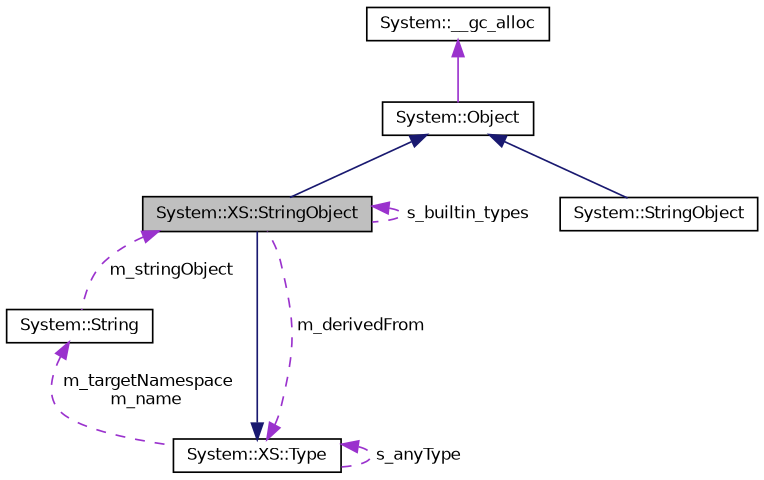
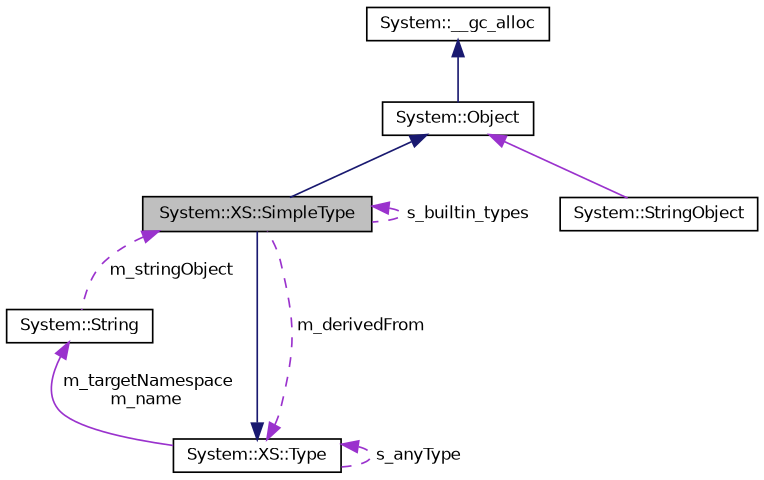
  digraph {
    node [color=black fillcolor=white fontname=Helvetica fontsize=10 shape=record style=filled]
    edge [color=darkorchid3 dir=back fontname=Helvetica fontsize=10 labelfontname=Helvetica labelfontsize=10 style=dashed]
-   n1 [fillcolor=grey75 fontcolor=black height=0.2 label="System::XS::StringObject" width=0.4]
+   n1 [fillcolor=grey75 fontcolor=black height=0.2 label="System::XS::SimpleType" width=0.4]
    n2 [height=0.2 label="System::String" width=0.4]
    n3 [height=0.2 label="System::XS::Type" width=0.4]
    n4 [height=0.2 label="System::Object" width=0.4]
    n5 [height=0.2 label="System::StringObject" width=0.4]
    n6 [height=0.2 label="System::__gc_alloc" width=0.4]
    n1 -> n1 [label=" s_builtin_types"]
    n1 -> n2 [label=" m_stringObject"]
-   n2 -> n3 [label=" m_targetNamespace\nm_name"]
+   n2 -> n3 [label=" m_targetNamespace\nm_name" style=solid]
    n3 -> n1 [color=midnightblue style=solid]
    n3 -> n1 [label=" m_derivedFrom"]
    n3 -> n3 [label=" s_anyType"]
    n4 -> n1 [color=midnightblue style=solid]
-   n4 -> n5 [color=midnightblue style=solid]
-   n6 -> n4 [style=solid]
+   n4 -> n5 [style=solid]
+   n6 -> n4 [color=midnightblue style=solid]
  }
